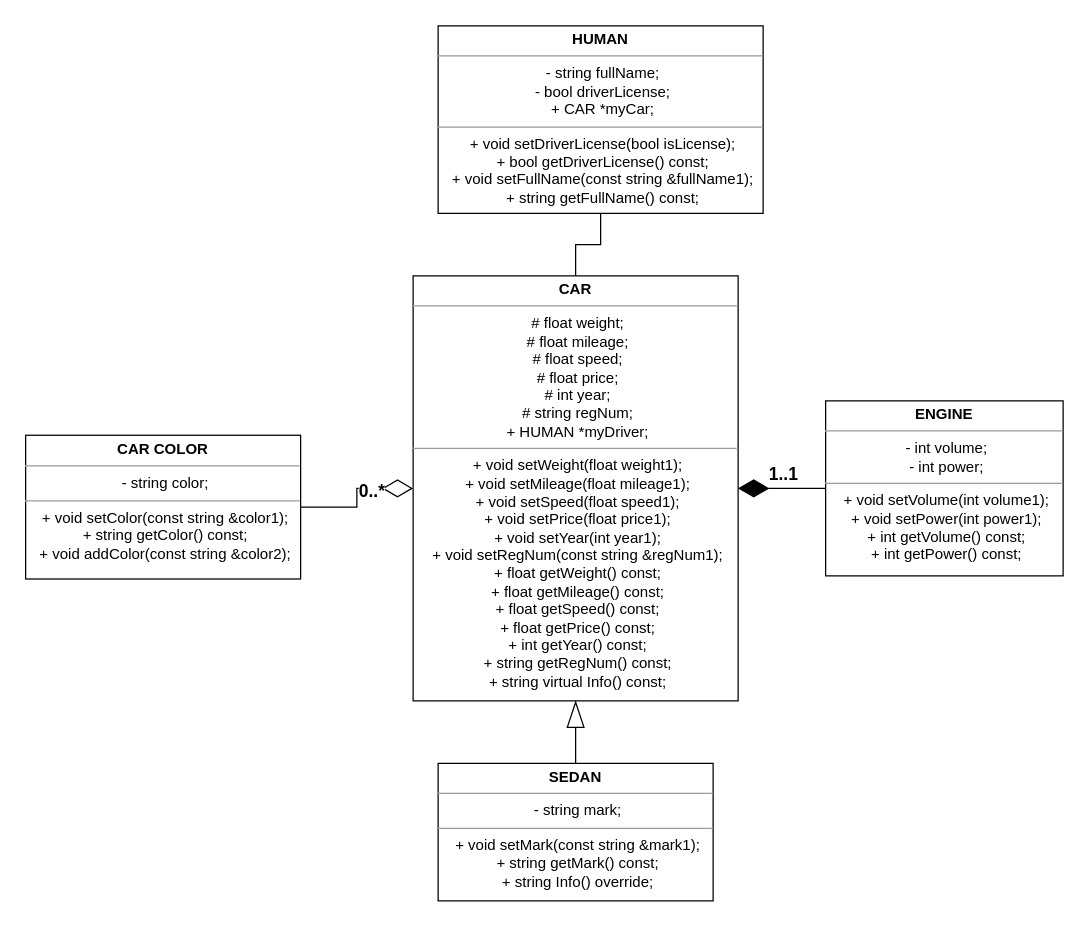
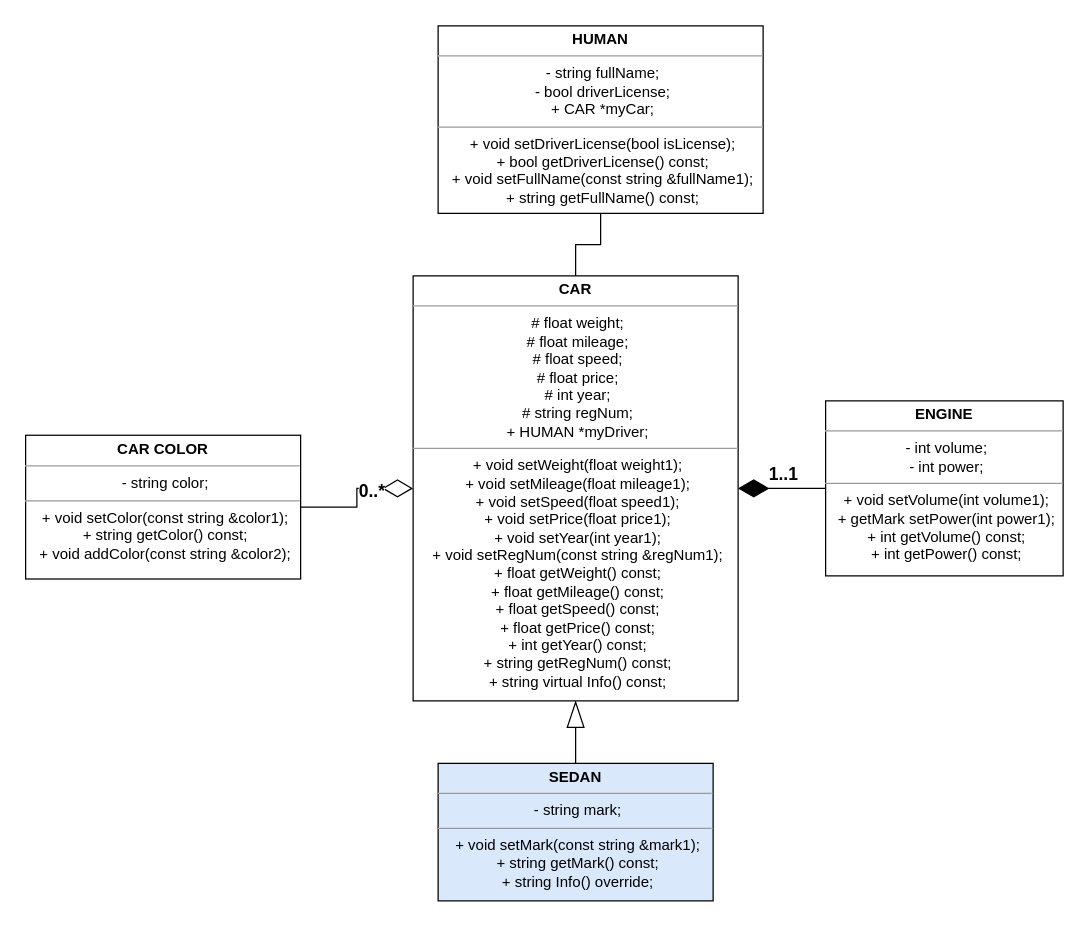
  <mxCell id="0" />
  <mxCell id="1" parent="0" />
  <mxCell id="2" value="&lt;p style=&quot;margin: 4px 0px 0px&quot;&gt;&lt;b&gt;CAR&lt;/b&gt;&lt;/p&gt;&lt;hr size=&quot;1&quot;&gt;&lt;p style=&quot;margin: 0px ; margin-left: 4px&quot;&gt;# float weight&lt;span&gt;;&lt;/span&gt;&lt;/p&gt;&lt;p style=&quot;margin: 0px ; margin-left: 4px&quot;&gt;# float&amp;nbsp;mileage;&lt;/p&gt;&lt;p style=&quot;margin: 0px ; margin-left: 4px&quot;&gt;# float speed;&lt;/p&gt;&lt;p style=&quot;margin: 0px ; margin-left: 4px&quot;&gt;# float price;&lt;/p&gt;&lt;p style=&quot;margin: 0px ; margin-left: 4px&quot;&gt;# int&amp;nbsp;year;&lt;/p&gt;&lt;p style=&quot;margin: 0px ; margin-left: 4px&quot;&gt;# string regNum;&lt;/p&gt;&lt;p style=&quot;margin: 0px ; margin-left: 4px&quot;&gt;+ HUMAN *myDriver;&lt;/p&gt;&lt;hr size=&quot;1&quot;&gt;&lt;p style=&quot;margin: 0px ; margin-left: 4px&quot;&gt;+ void setWeight(float weight1);&lt;/p&gt;&lt;p style=&quot;margin: 0px ; margin-left: 4px&quot;&gt;+ void setMileage(float mileage1);&lt;/p&gt;&lt;p style=&quot;margin: 0px ; margin-left: 4px&quot;&gt;+ void setSpeed(float speed1);&lt;/p&gt;&lt;p style=&quot;margin: 0px ; margin-left: 4px&quot;&gt;+ void setPrice(float price1);&lt;/p&gt;&lt;p style=&quot;margin: 0px ; margin-left: 4px&quot;&gt;+ void setYear(int year1);&lt;/p&gt;&lt;p style=&quot;margin: 0px ; margin-left: 4px&quot;&gt;+ void setRegNum(const string &amp;amp;regNum1);&lt;/p&gt;&lt;p style=&quot;margin: 0px ; margin-left: 4px&quot;&gt;+ float getWeight() const;&lt;/p&gt;&lt;p style=&quot;margin: 0px ; margin-left: 4px&quot;&gt;+ float getMileage() const;&lt;br&gt;&lt;/p&gt;&lt;p style=&quot;margin: 0px ; margin-left: 4px&quot;&gt;+ float getSpeed() const;&lt;br&gt;&lt;/p&gt;&lt;p style=&quot;margin: 0px ; margin-left: 4px&quot;&gt;+ float getPrice() const;&lt;br&gt;&lt;/p&gt;&lt;p style=&quot;margin: 0px ; margin-left: 4px&quot;&gt;+ int getYear() const;&lt;br&gt;&lt;/p&gt;&lt;p style=&quot;margin: 0px ; margin-left: 4px&quot;&gt;+ string getRegNum() const;&lt;br&gt;&lt;/p&gt;&lt;p style=&quot;margin: 0px ; margin-left: 4px&quot;&gt;+ string virtual Info() const;&lt;/p&gt;" style="verticalAlign=top;align=center;overflow=fill;fontSize=12;fontFamily=Helvetica;html=1;" parent="1" vertex="1"><mxGeometry x="330" y="220" width="260" height="340" as="geometry" /></mxCell>
- <mxCell id="3" value="&lt;p style=&quot;margin: 4px 0px 0px&quot;&gt;&lt;b&gt;ENGINE&lt;/b&gt;&lt;/p&gt;&lt;hr size=&quot;1&quot;&gt;&lt;p style=&quot;margin: 0px ; margin-left: 4px&quot;&gt;- int volume;&lt;/p&gt;&lt;p style=&quot;margin: 0px ; margin-left: 4px&quot;&gt;- int power;&lt;/p&gt;&lt;hr size=&quot;1&quot;&gt;&lt;p style=&quot;margin: 0px ; margin-left: 4px&quot;&gt;+ void setVolume(int volume1);&lt;/p&gt;&lt;p style=&quot;margin: 0px ; margin-left: 4px&quot;&gt;+ void setPower(int power1);&lt;/p&gt;&lt;p style=&quot;margin: 0px ; margin-left: 4px&quot;&gt;+ int getVolume() const;&lt;/p&gt;&lt;p style=&quot;margin: 0px ; margin-left: 4px&quot;&gt;+ int getPower() const;&lt;/p&gt;" style="verticalAlign=top;align=center;overflow=fill;fontSize=12;fontFamily=Helvetica;html=1;" parent="1" vertex="1"><mxGeometry x="660" y="320" width="190" height="140" as="geometry" /></mxCell>
+ <mxCell id="3" value="&lt;p style=&quot;margin: 4px 0px 0px&quot;&gt;&lt;b&gt;ENGINE&lt;/b&gt;&lt;/p&gt;&lt;hr size=&quot;1&quot;&gt;&lt;p style=&quot;margin: 0px ; margin-left: 4px&quot;&gt;- int volume;&lt;/p&gt;&lt;p style=&quot;margin: 0px ; margin-left: 4px&quot;&gt;- int power;&lt;/p&gt;&lt;hr size=&quot;1&quot;&gt;&lt;p style=&quot;margin: 0px ; margin-left: 4px&quot;&gt;+ void setVolume(int volume1);&lt;/p&gt;&lt;p style=&quot;margin: 0px ; margin-left: 4px&quot;&gt;+ getMark setPower(int power1);&lt;/p&gt;&lt;p style=&quot;margin: 0px ; margin-left: 4px&quot;&gt;+ int getVolume() const;&lt;/p&gt;&lt;p style=&quot;margin: 0px ; margin-left: 4px&quot;&gt;+ int getPower() const;&lt;/p&gt;" style="verticalAlign=top;align=center;overflow=fill;fontSize=12;fontFamily=Helvetica;html=1;" parent="1" vertex="1"><mxGeometry x="660" y="320" width="190" height="140" as="geometry" /></mxCell>
  <mxCell id="4" style="edgeStyle=orthogonalEdgeStyle;rounded=0;orthogonalLoop=1;jettySize=auto;html=1;entryX=0.5;entryY=0;entryDx=0;entryDy=0;startArrow=none;startFill=0;startSize=22;endArrow=none;endFill=0;endSize=19;strokeWidth=1;fontSize=14;" parent="1" source="5" target="2" edge="1"><mxGeometry relative="1" as="geometry" /></mxCell>
  <mxCell id="5" value="&lt;p style=&quot;margin: 4px 0px 0px&quot;&gt;&lt;b&gt;HUMAN&lt;/b&gt;&lt;/p&gt;&lt;hr size=&quot;1&quot;&gt;&lt;p style=&quot;margin: 0px ; margin-left: 4px&quot;&gt;- string fullName;&lt;/p&gt;&lt;p style=&quot;margin: 0px ; margin-left: 4px&quot;&gt;- bool&amp;nbsp;driverLicense;&lt;/p&gt;&lt;p style=&quot;margin: 0px ; margin-left: 4px&quot;&gt;+ CAR *myCar;&lt;/p&gt;&lt;hr size=&quot;1&quot;&gt;&lt;p style=&quot;margin: 0px ; margin-left: 4px&quot;&gt;+ void setDriverLicense(bool isLicense);&lt;/p&gt;&lt;p style=&quot;margin: 0px ; margin-left: 4px&quot;&gt;+ bool getDriverLicense() const;&lt;br&gt;&lt;/p&gt;&lt;p style=&quot;margin: 0px 0px 0px 4px&quot;&gt;+ void setFullName(const string &amp;amp;fullName1);&lt;/p&gt;&lt;p style=&quot;margin: 0px 0px 0px 4px&quot;&gt;+ string getFullName() const;&lt;/p&gt;" style="verticalAlign=top;align=center;overflow=fill;fontSize=12;fontFamily=Helvetica;html=1;" parent="1" vertex="1"><mxGeometry x="350" y="20" width="260" height="150" as="geometry" /></mxCell>
  <mxCell id="6" value="&lt;p style=&quot;margin: 4px 0px 0px&quot;&gt;&lt;b&gt;CAR COLOR&lt;/b&gt;&lt;/p&gt;&lt;hr size=&quot;1&quot;&gt;&lt;p style=&quot;margin: 0px ; margin-left: 4px&quot;&gt;- string color;&lt;/p&gt;&lt;hr size=&quot;1&quot;&gt;&lt;p style=&quot;margin: 0px ; margin-left: 4px&quot;&gt;+ void setColor(const string &amp;amp;color1);&lt;/p&gt;&lt;p style=&quot;margin: 0px ; margin-left: 4px&quot;&gt;+ string getColor() const;&lt;/p&gt;&lt;p style=&quot;margin: 0px ; margin-left: 4px&quot;&gt;+ void addColor(const string &amp;amp;color2);&lt;/p&gt;" style="verticalAlign=top;align=center;overflow=fill;fontSize=12;fontFamily=Helvetica;html=1;" parent="1" vertex="1"><mxGeometry x="20" y="347.5" width="220" height="115" as="geometry" /></mxCell>
  <mxCell id="7" style="edgeStyle=orthogonalEdgeStyle;rounded=0;orthogonalLoop=1;jettySize=auto;html=1;entryX=0.5;entryY=1;entryDx=0;entryDy=0;startSize=22;endArrow=blockThin;endFill=0;endSize=19;strokeWidth=1;fontSize=14;" parent="1" source="8" target="2" edge="1"><mxGeometry relative="1" as="geometry" /></mxCell>
- <mxCell id="8" value="&lt;p style=&quot;margin: 4px 0px 0px&quot;&gt;&lt;b&gt;SEDAN&lt;/b&gt;&lt;br&gt;&lt;/p&gt;&lt;hr size=&quot;1&quot;&gt;&lt;p style=&quot;margin: 0px ; margin-left: 4px&quot;&gt;- string mark;&lt;/p&gt;&lt;hr size=&quot;1&quot;&gt;&lt;p style=&quot;margin: 0px ; margin-left: 4px&quot;&gt;+ void setMark(const string &amp;amp;mark1);&lt;/p&gt;&lt;p style=&quot;margin: 0px ; margin-left: 4px&quot;&gt;+ string getMark() const;&lt;/p&gt;&lt;p style=&quot;margin: 0px ; margin-left: 4px&quot;&gt;+ string Info() override;&lt;br&gt;&lt;/p&gt;" style="verticalAlign=top;align=center;overflow=fill;fontSize=12;fontFamily=Helvetica;html=1;" parent="1" vertex="1"><mxGeometry x="350" y="610" width="220" height="110" as="geometry" /></mxCell>
+ <mxCell id="8" value="&lt;p style=&quot;margin: 4px 0px 0px&quot;&gt;&lt;b&gt;SEDAN&lt;/b&gt;&lt;br&gt;&lt;/p&gt;&lt;hr size=&quot;1&quot;&gt;&lt;p style=&quot;margin: 0px ; margin-left: 4px&quot;&gt;- string mark;&lt;/p&gt;&lt;hr size=&quot;1&quot;&gt;&lt;p style=&quot;margin: 0px ; margin-left: 4px&quot;&gt;+ void setMark(const string &amp;amp;mark1);&lt;/p&gt;&lt;p style=&quot;margin: 0px ; margin-left: 4px&quot;&gt;+ string getMark() const;&lt;/p&gt;&lt;p style=&quot;margin: 0px ; margin-left: 4px&quot;&gt;+ string Info() override;&lt;br&gt;&lt;/p&gt;" style="verticalAlign=top;align=center;overflow=fill;fontSize=12;fontFamily=Helvetica;html=1;fillColor=#dae8fc;" parent="1" vertex="1"><mxGeometry x="350" y="610" width="220" height="110" as="geometry" /></mxCell>
  <mxCell id="9" value="1..1" style="endArrow=none;html=1;endSize=12;startArrow=diamondThin;startSize=22;startFill=1;edgeStyle=orthogonalEdgeStyle;align=left;verticalAlign=bottom;entryX=0;entryY=0.5;entryDx=0;entryDy=0;endFill=0;strokeWidth=1;fontSize=14;fontStyle=1;exitX=1;exitY=0.5;exitDx=0;exitDy=0;rounded=0;" parent="1" source="2" target="3" edge="1"><mxGeometry x="-0.335" relative="1" as="geometry"><mxPoint x="600" y="60" as="sourcePoint" /><mxPoint x="520" y="230" as="targetPoint" /><mxPoint as="offset" /></mxGeometry></mxCell>
  <mxCell id="10" value="0..*" style="endArrow=none;html=1;endSize=12;startArrow=diamondThin;startSize=22;startFill=0;edgeStyle=orthogonalEdgeStyle;align=left;verticalAlign=bottom;exitX=0;exitY=0.5;exitDx=0;exitDy=0;entryX=1;entryY=0.5;entryDx=0;entryDy=0;endFill=0;rounded=0;fontSize=14;fontStyle=1" parent="1" source="2" target="6" edge="1"><mxGeometry x="0.111" relative="1" as="geometry"><mxPoint x="190" y="400" as="sourcePoint" /><mxPoint x="350" y="400" as="targetPoint" /><mxPoint as="offset" /></mxGeometry></mxCell>
